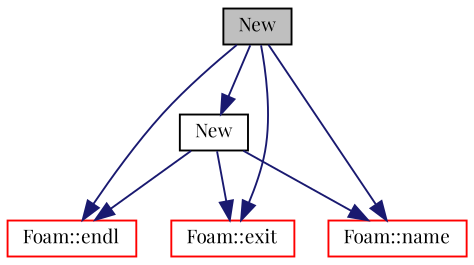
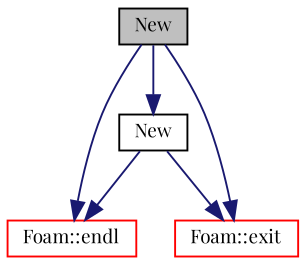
  digraph {
    rankdir=TB
    fontname="Playfair Display"
    node [color=red fontname="Playfair Display" fontsize=10 shape=record]
    edge [color=midnightblue fontname="Playfair Display" fontsize=10 labelfontname=Helvetica labelfontsize=10 style=solid]
    n1 [color=black fillcolor=grey75 fontcolor=black height=0.2 label=New style=filled width=0.4]
    n2 [height=0.2 label="Foam::endl" width=0.4]
    n3 [height=0.2 label="Foam::exit" width=0.4]
-   n4 [height=0.2 label="Foam::name" width=0.4]
    n5 [color=black height=0.2 label=New width=0.4]
    n1 -> n2
    n1 -> n3
-   n1 -> n4
    n1 -> n5
    n5 -> n2
    n5 -> n3
-   n5 -> n4
  }
